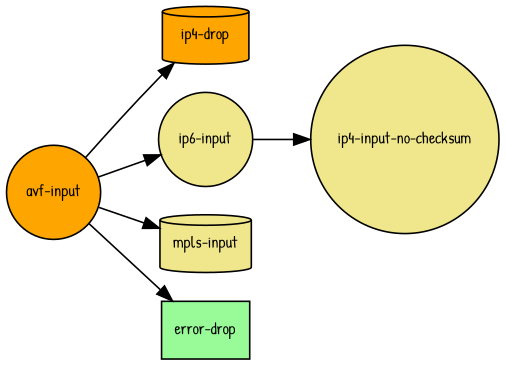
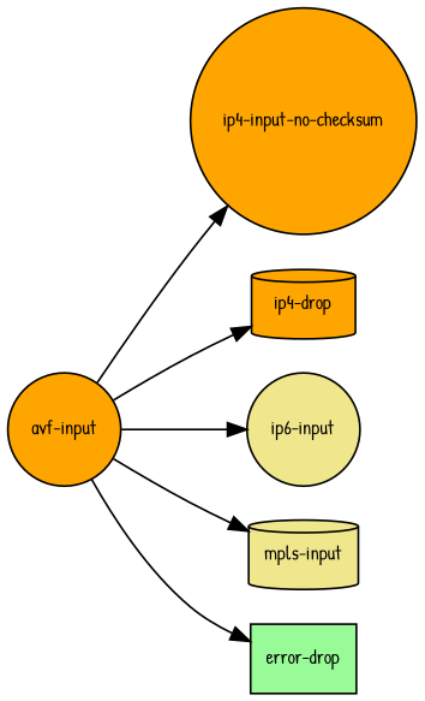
  digraph {
    fontname="Patrick Hand"
    rankdir=LR
    node [color=black fillcolor=orange fontcolor=black fontname="Patrick Hand" fontsize=10 shape=circle style=filled]
    edge [fontname="Patrick Hand" fontsize=8]
    "avf-input"
-   "ip4-input-no-checksum" [fillcolor=khaki]
+   "ip4-input-no-checksum"
    n3 [label="ip4-drop" shape=cylinder]
    "ip6-input" [fillcolor=khaki]
    "mpls-input" [fillcolor=khaki shape=cylinder]
    "error-drop" [fillcolor=palegreen shape=box]
-   "ip6-input" -> "ip4-input-no-checksum"
+   "avf-input" -> "ip4-input-no-checksum"
    "avf-input" -> n3
    "avf-input" -> "ip6-input"
    "avf-input" -> "mpls-input"
    "avf-input" -> "error-drop"
  }
